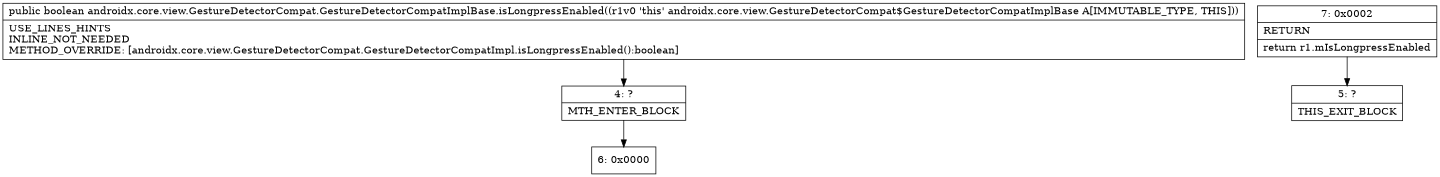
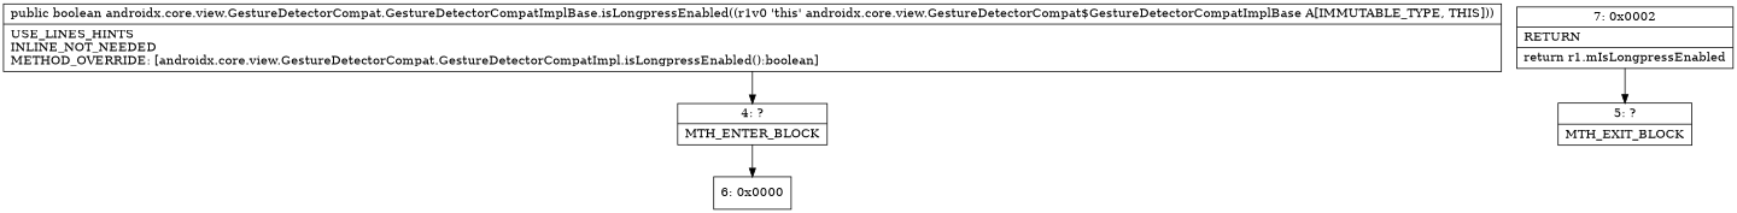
  digraph {
    node [shape=record]
    n1 [label="{4\:\ ?|MTH_ENTER_BLOCK\l}"]
    n2 [label="{6\:\ 0x0000}"]
    n3 [label="{7\:\ 0x0002|RETURN\l|return r1.mIsLongpressEnabled\l}"]
-   n4 [label="{5\:\ ?|THIS_EXIT_BLOCK\l}"]
+   n4 [label="{5\:\ ?|MTH_EXIT_BLOCK\l}"]
    n5 [label="{public boolean androidx.core.view.GestureDetectorCompat.GestureDetectorCompatImplBase.isLongpressEnabled((r1v0 'this' androidx.core.view.GestureDetectorCompat$GestureDetectorCompatImplBase A[IMMUTABLE_TYPE, THIS]))  | USE_LINES_HINTS\lINLINE_NOT_NEEDED\lMETHOD_OVERRIDE: [androidx.core.view.GestureDetectorCompat.GestureDetectorCompatImpl.isLongpressEnabled():boolean]\l}"]
    n1 -> n2
    n3 -> n4
    n5 -> n1
  }
